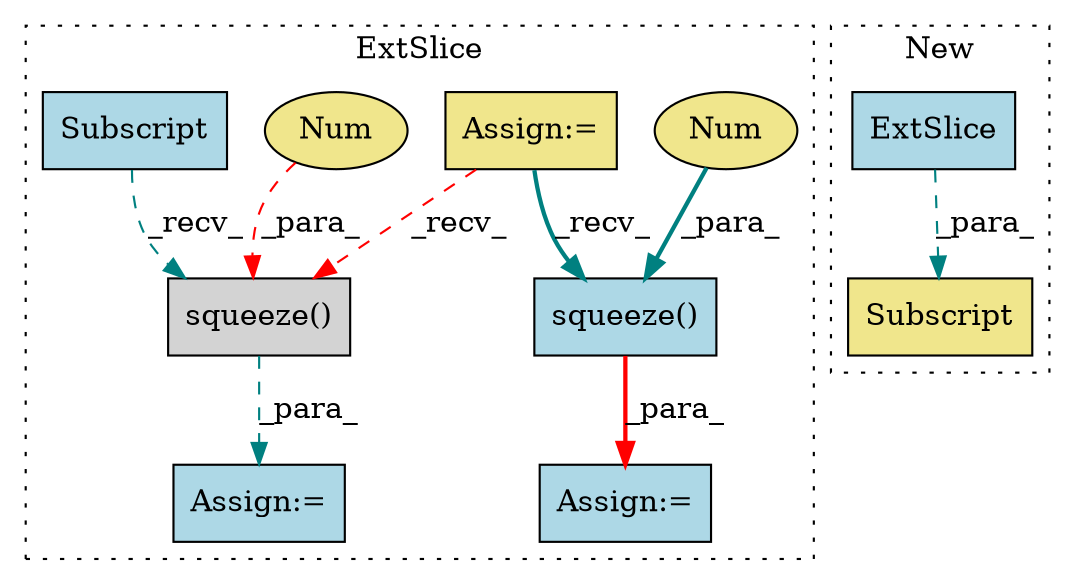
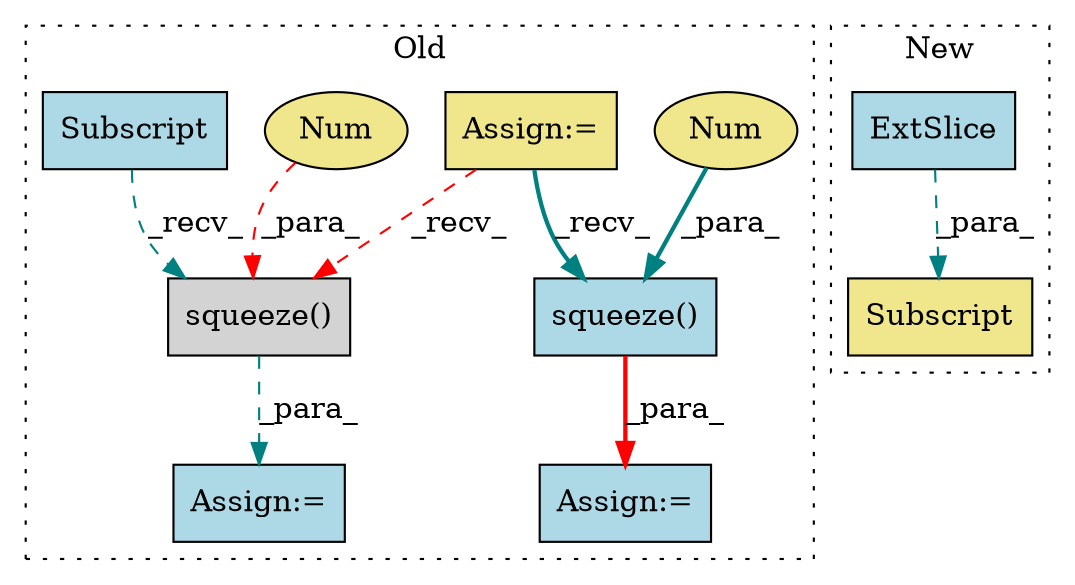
  digraph {
    node [a=68 l=3 shape=box style=filled fillcolor=lightblue]
    edge [color=teal style=dashed]
    n1 [a=75 l="33,1" label="squeeze()" s="8896,8930"]
    n2 [a=76 l=1 label=Num s=8929 shape=ellipse fillcolor=khaki]
    n3 [label="Assign:=" s=8893]
    n4 [label="Assign:=" s=8254 fillcolor=khaki]
    n5 [label="Assign:=" s=8961]
    n6 [a=75 l="18,1" label="squeeze()" s="8964,8983" fillcolor=lightgrey]
    n7 [a=76 l=1 label=Num s=8982 shape=ellipse fillcolor=khaki]
    n8 [a=63 l="9,0" label=Subscript s="8964,0"]
    n9 [a=63 l="24,0" label=Subscript s="8917,0" fillcolor=khaki]
    n10 [a=85 l=16 label=ExtSlice s=8917]
    subgraph cluster_1 {
-     label=ExtSlice
+     label=Old
      style=dotted
      n1
      n2
      n3
      n4
      n5
      n6
      n7
      n8
    }
    subgraph cluster_2 {
      label=New
      style=dotted
      n9
      n10
    }
    n1 -> n3 [label=_para_ color=red style=bold]
    n2 -> n1 [label=_para_ style=bold]
    n4 -> n1 [label=_recv_ style=bold]
    n4 -> n6 [label=_recv_ color=red]
    n6 -> n5 [label=_para_]
    n7 -> n6 [label=_para_ color=red]
    n8 -> n6 [label=_recv_]
    n10 -> n9 [label=_para_]
  }
